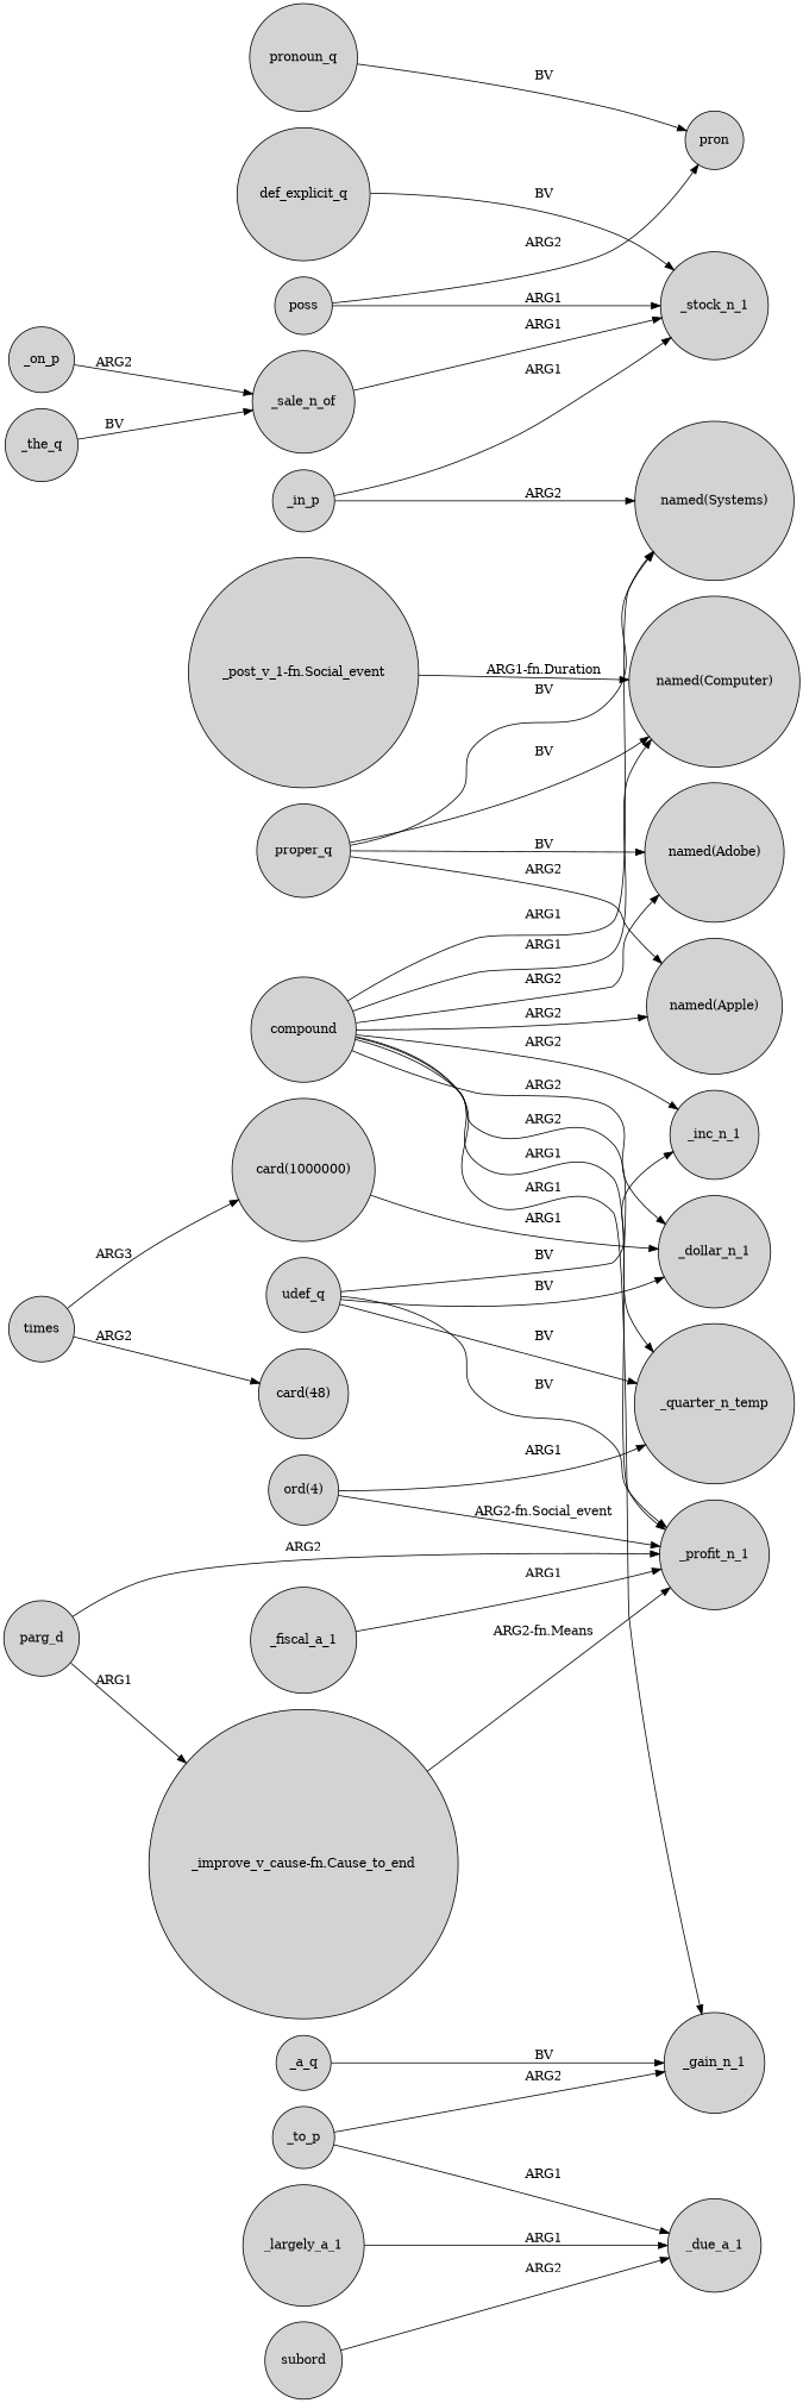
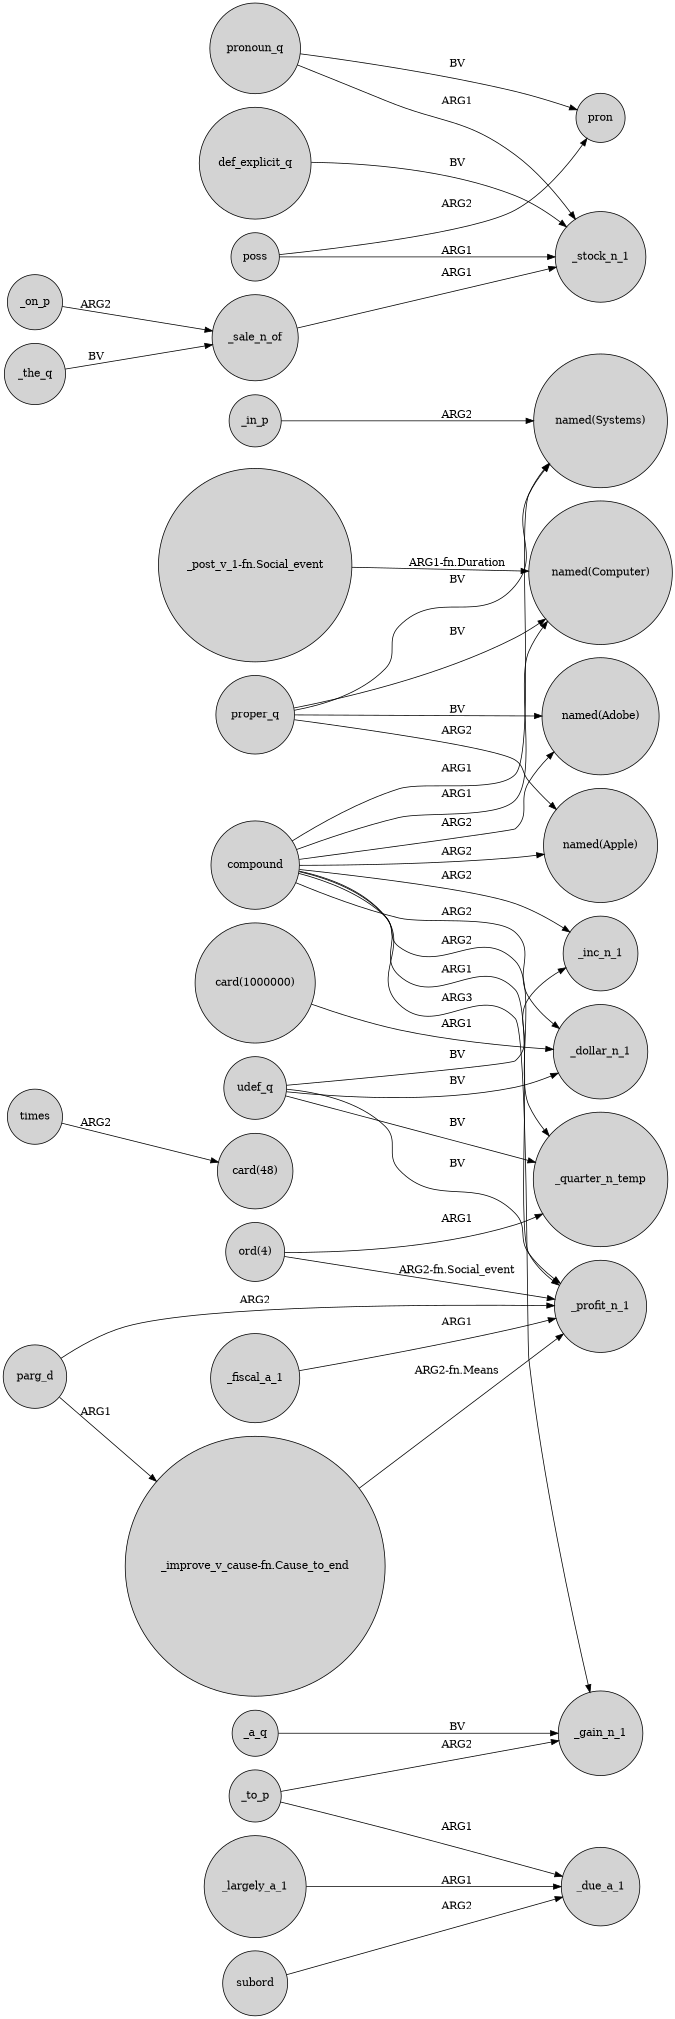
  digraph {
    rankdir=LR
    node [shape=circle style=filled]
    proper_q
    "named(Apple)"
    "named(Computer)"
    "named(Adobe)"
    "named(Systems)"
    compound
    _profit_n_1
    _dollar_n_1
    _inc_n_1
    _quarter_n_temp
    _gain_n_1
    subord
    _due_a_1
    "_post_v_1-fn.Social_event"
    _in_p
    _stock_n_1
    "_improve_v_cause-fn.Cause_to_end"
    _on_p
    _sale_n_of
    times
    "card(1000000)"
    "card(48)"
    def_explicit_q
    udef_q
    _largely_a_1
    pronoun_q
    pron
    parg_d
    poss
    _to_p
    _a_q
    "ord(4)"
    _fiscal_a_1
    _the_q
    proper_q -> "named(Apple)" [label=ARG2]
    proper_q -> "named(Computer)" [label=BV]
    proper_q -> "named(Adobe)" [label=BV]
    proper_q -> "named(Systems)" [label=BV]
    compound -> "named(Apple)" [label=ARG2]
    compound -> "named(Computer)" [label=ARG1]
    compound -> "named(Adobe)" [label=ARG2]
    compound -> "named(Systems)" [label=ARG1]
    compound -> _profit_n_1 [label=ARG1]
    compound -> _dollar_n_1 [label=ARG2]
    compound -> _inc_n_1 [label=ARG2]
    compound -> _quarter_n_temp [label=ARG2]
-   compound -> _gain_n_1 [label=ARG1]
+   compound -> _gain_n_1 [label=ARG3]
    subord -> _due_a_1 [label=ARG2]
    "_post_v_1-fn.Social_event" -> "named(Computer)" [label="ARG1-fn.Duration"]
    _in_p -> "named(Systems)" [label=ARG2]
-   _in_p -> _stock_n_1 [label=ARG1]
+   pronoun_q -> _stock_n_1 [label=ARG1]
    "_improve_v_cause-fn.Cause_to_end" -> _profit_n_1 [label="ARG2-fn.Means"]
    _on_p -> _sale_n_of [label=ARG2]
    _sale_n_of -> _stock_n_1 [label=ARG1]
-   times -> "card(1000000)" [label=ARG3]
    times -> "card(48)" [label=ARG2]
    "card(1000000)" -> _dollar_n_1 [label=ARG1]
    def_explicit_q -> _stock_n_1 [label=BV]
    udef_q -> _profit_n_1 [label=BV]
    udef_q -> _dollar_n_1 [label=BV]
    udef_q -> _inc_n_1 [label=BV]
    udef_q -> _quarter_n_temp [label=BV]
    _largely_a_1 -> _due_a_1 [label=ARG1]
    pronoun_q -> pron [label=BV]
    parg_d -> _profit_n_1 [label=ARG2]
    parg_d -> "_improve_v_cause-fn.Cause_to_end" [label=ARG1]
    poss -> _stock_n_1 [label=ARG1]
    poss -> pron [label=ARG2]
    _to_p -> _gain_n_1 [label=ARG2]
    _to_p -> _due_a_1 [label=ARG1]
    _a_q -> _gain_n_1 [label=BV]
    "ord(4)" -> _profit_n_1 [label="ARG2-fn.Social_event"]
    "ord(4)" -> _quarter_n_temp [label=ARG1]
    _fiscal_a_1 -> _profit_n_1 [label=ARG1]
    _the_q -> _sale_n_of [label=BV]
  }
